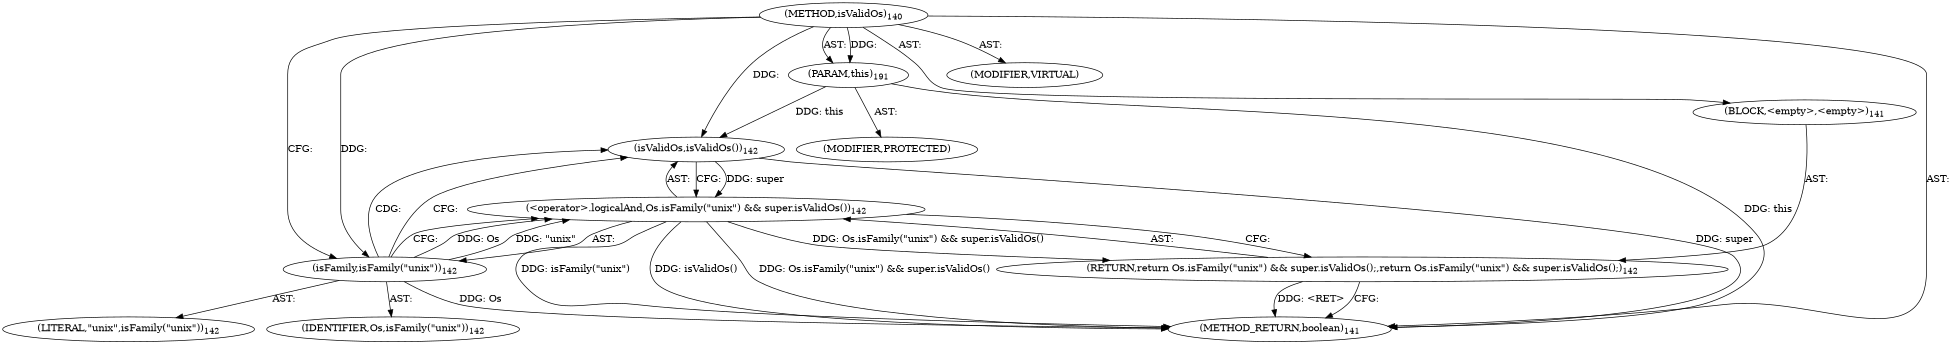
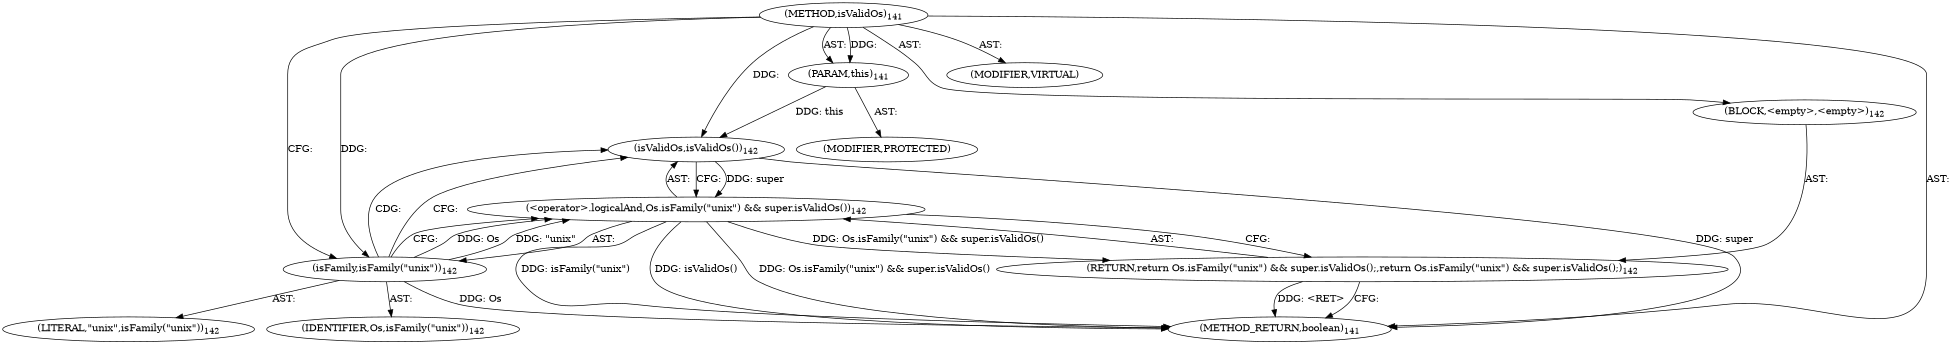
  digraph {
-   n1 [label=<(METHOD,isValidOs)<SUB>140</SUB>>]
-   n2 [label=<(PARAM,this)<SUB>191</SUB>>]
-   n3 [label=<(BLOCK,&lt;empty&gt;,&lt;empty&gt;)<SUB>141</SUB>>]
+   n1 [label=<(METHOD,isValidOs)<SUB>141</SUB>>]
+   n2 [label=<(PARAM,this)<SUB>141</SUB>>]
+   n3 [label=<(BLOCK,&lt;empty&gt;,&lt;empty&gt;)<SUB>142</SUB>>]
    n4 [label=<(isFamily,isFamily(&quot;unix&quot;))<SUB>142</SUB>>]
    n5 [label=<(isValidOs,isValidOs())<SUB>142</SUB>>]
    n6 [label=<(MODIFIER,VIRTUAL)>]
    n7 [label=<(METHOD_RETURN,boolean)<SUB>141</SUB>>]
    n8 [label=<(MODIFIER,PROTECTED)>]
    n9 [label=<(RETURN,return Os.isFamily(&quot;unix&quot;) &amp;&amp; super.isValidOs();,return Os.isFamily(&quot;unix&quot;) &amp;&amp; super.isValidOs();)<SUB>142</SUB>>]
    n10 [label=<(&lt;operator&gt;.logicalAnd,Os.isFamily(&quot;unix&quot;) &amp;&amp; super.isValidOs())<SUB>142</SUB>>]
    n11 [label=<(IDENTIFIER,Os,isFamily(&quot;unix&quot;))<SUB>142</SUB>>]
    n12 [label=<(LITERAL,&quot;unix&quot;,isFamily(&quot;unix&quot;))<SUB>142</SUB>>]
    n1 -> n2 [label="AST: "]
    n1 -> n2 [label="DDG: "]
    n1 -> n3 [label="AST: "]
    n1 -> n4 [label="CFG: "]
    n1 -> n4 [label="DDG: "]
    n1 -> n5 [label="DDG: "]
    n1 -> n6 [label="AST: "]
    n1 -> n7 [label="AST: "]
    n2 -> n5 [label="DDG: this"]
-   n2 -> n7 [label="DDG: this"]
    n2 -> n8 [label="AST: "]
    n3 -> n9 [label="AST: "]
    n4 -> n5 [label="CFG: "]
    n4 -> n5 [label="CDG: "]
    n4 -> n7 [label="DDG: Os"]
    n4 -> n10 [label="CFG: "]
    n4 -> n10 [label="DDG: Os"]
    n4 -> n10 [label="DDG: &quot;unix&quot;"]
    n4 -> n11 [label="AST: "]
    n4 -> n12 [label="AST: "]
    n5 -> n7 [label="DDG: super"]
    n5 -> n10 [label="CFG: "]
    n5 -> n10 [label="DDG: super"]
    n9 -> n7 [label="CFG: "]
    n9 -> n7 [label="DDG: &lt;RET&gt;"]
    n9 -> n10 [label="AST: "]
    n10 -> n4 [label="AST: "]
    n10 -> n5 [label="AST: "]
    n10 -> n7 [label="DDG: isFamily(&quot;unix&quot;)"]
    n10 -> n7 [label="DDG: isValidOs()"]
    n10 -> n7 [label="DDG: Os.isFamily(&quot;unix&quot;) &amp;&amp; super.isValidOs()"]
    n10 -> n9 [label="CFG: "]
    n10 -> n9 [label="DDG: Os.isFamily(&quot;unix&quot;) &amp;&amp; super.isValidOs()"]
  }
